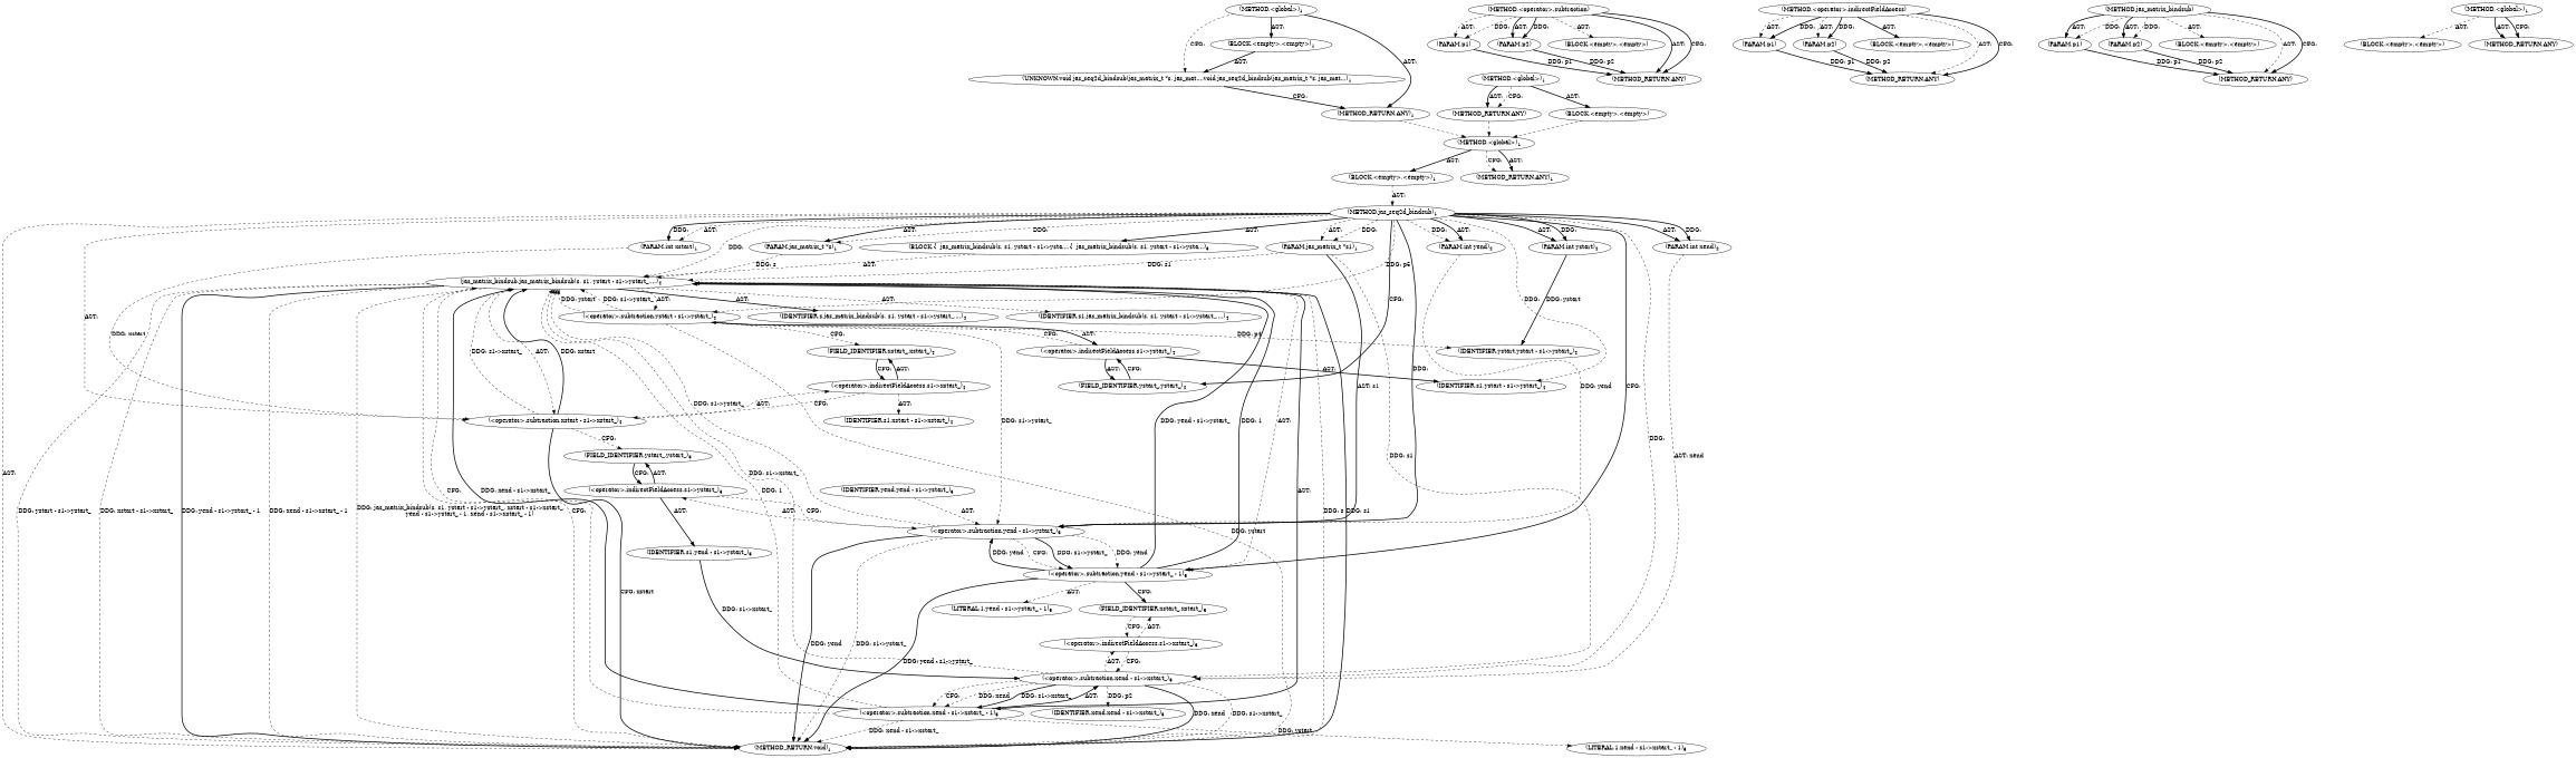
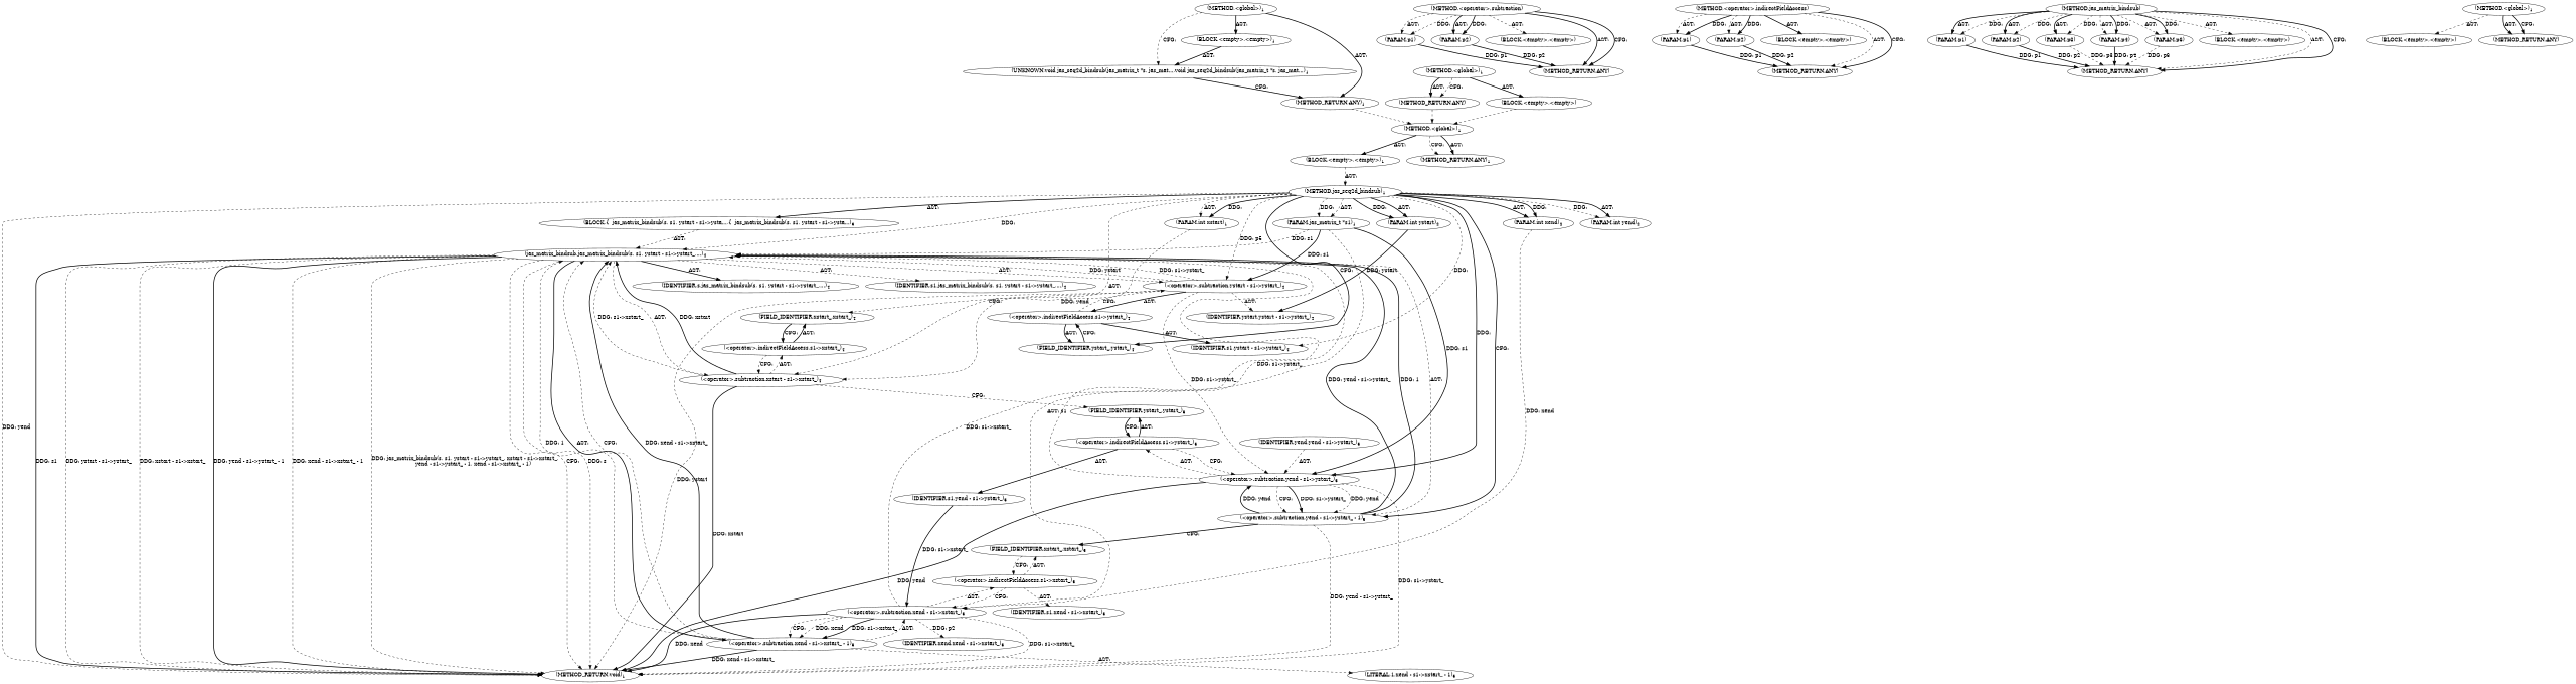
  digraph {
    edge [style=dashed]
    n1 [label=<(METHOD,&lt;global&gt;)<SUB>1</SUB>>]
    n2 [label=<(BLOCK,&lt;empty&gt;,&lt;empty&gt;)<SUB>1</SUB>>]
    n3 [label=<(METHOD_RETURN,ANY)<SUB>1</SUB>>]
    n4 [label=<(METHOD,jas_seq2d_bindsub)<SUB>1</SUB>>]
-   n5 [label=<(PARAM,jas_matrix_t *s)<SUB>1</SUB>>]
    n6 [label=<(PARAM,jas_matrix_t *s1)<SUB>1</SUB>>]
    n7 [label=<(PARAM,int xstart)<SUB>1</SUB>>]
    n8 [label=<(PARAM,int ystart)<SUB>2</SUB>>]
    n9 [label=<(PARAM,int xend)<SUB>2</SUB>>]
    n10 [label=<(PARAM,int yend)<SUB>2</SUB>>]
    n11 [label=<(BLOCK,{  	jas_matrix_bindsub(s, s1, ystart - s1-&gt;ysta...,{  	jas_matrix_bindsub(s, s1, ystart - s1-&gt;ysta...)<SUB>3</SUB>>]
    n12 [label=<(jas_matrix_bindsub,jas_matrix_bindsub(s, s1, ystart - s1-&gt;ystart_,...)<SUB>4</SUB>>]
    n13 [label=<(&lt;operator&gt;.subtraction,ystart - s1-&gt;ystart_)<SUB>4</SUB>>]
    n14 [label=<(FIELD_IDENTIFIER,ystart_,ystart_)<SUB>4</SUB>>]
    n15 [label=<(&lt;operator&gt;.subtraction,xstart - s1-&gt;xstart_)<SUB>4</SUB>>]
    n16 [label=<(&lt;operator&gt;.subtraction,yend - s1-&gt;ystart_ - 1)<SUB>5</SUB>>]
    n17 [label=<(&lt;operator&gt;.subtraction,yend - s1-&gt;ystart_)<SUB>5</SUB>>]
    n18 [label=<(&lt;operator&gt;.subtraction,xend - s1-&gt;xstart_)<SUB>5</SUB>>]
    n19 [label=<(METHOD_RETURN,void)<SUB>1</SUB>>]
    n20 [label=<(IDENTIFIER,s1,ystart - s1-&gt;ystart_)<SUB>4</SUB>>]
    n21 [label=<(IDENTIFIER,ystart,ystart - s1-&gt;ystart_)<SUB>4</SUB>>]
    n22 [label=<(&lt;operator&gt;.subtraction,xend - s1-&gt;xstart_ - 1)<SUB>5</SUB>>]
    n23 [label=<(IDENTIFIER,s,jas_matrix_bindsub(s, s1, ystart - s1-&gt;ystart_,...)<SUB>4</SUB>>]
    n24 [label=<(IDENTIFIER,s1,jas_matrix_bindsub(s, s1, ystart - s1-&gt;ystart_,...)<SUB>4</SUB>>]
    n25 [label=<(&lt;operator&gt;.indirectFieldAccess,s1-&gt;ystart_)<SUB>4</SUB>>]
    n26 [label=<(FIELD_IDENTIFIER,xstart_,xstart_)<SUB>4</SUB>>]
    n27 [label=<(&lt;operator&gt;.indirectFieldAccess,s1-&gt;xstart_)<SUB>4</SUB>>]
    n28 [label=<(FIELD_IDENTIFIER,ystart_,ystart_)<SUB>5</SUB>>]
-   n29 [label=<(LITERAL,1,yend - s1-&gt;ystart_ - 1)<SUB>5</SUB>>]
    n30 [label=<(FIELD_IDENTIFIER,xstart_,xstart_)<SUB>5</SUB>>]
    n31 [label=<(&lt;operator&gt;.indirectFieldAccess,s1-&gt;ystart_)<SUB>5</SUB>>]
    n32 [label=<(LITERAL,1,xend - s1-&gt;xstart_ - 1)<SUB>5</SUB>>]
    n33 [label=<(IDENTIFIER,xend,xend - s1-&gt;xstart_)<SUB>5</SUB>>]
    n34 [label=<(&lt;operator&gt;.indirectFieldAccess,s1-&gt;xstart_)<SUB>5</SUB>>]
-   n35 [label=<(IDENTIFIER,s1,xstart - s1-&gt;xstart_)<SUB>4</SUB>>]
    n36 [label=<(IDENTIFIER,yend,yend - s1-&gt;ystart_)<SUB>5</SUB>>]
    n37 [label=<(IDENTIFIER,s1,yend - s1-&gt;ystart_)<SUB>5</SUB>>]
+   n38 [label=<(IDENTIFIER,s1,xend - s1-&gt;xstart_)<SUB>5</SUB>>]
    n39 [label=<(METHOD,&lt;operator&gt;.subtraction)>]
    n40 [label=<(PARAM,p1)>]
    n41 [label=<(PARAM,p2)>]
    n42 [label=<(BLOCK,&lt;empty&gt;,&lt;empty&gt;)>]
    n43 [label=<(METHOD_RETURN,ANY)>]
    n44 [label=<(METHOD,&lt;operator&gt;.indirectFieldAccess)>]
    n45 [label=<(PARAM,p1)>]
    n46 [label=<(PARAM,p2)>]
    n47 [label=<(BLOCK,&lt;empty&gt;,&lt;empty&gt;)>]
    n48 [label=<(METHOD_RETURN,ANY)>]
    n49 [label=<(METHOD,jas_matrix_bindsub)>]
    n50 [label=<(PARAM,p1)>]
    n51 [label=<(PARAM,p2)>]
+   n52 [label=<(PARAM,p3)>]
+   n53 [label=<(PARAM,p4)>]
+   n54 [label=<(PARAM,p6)>]
    n55 [label=<(BLOCK,&lt;empty&gt;,&lt;empty&gt;)>]
    n56 [label=<(METHOD_RETURN,ANY)>]
    n57 [label=<(METHOD,&lt;global&gt;)<SUB>1</SUB>>]
    n58 [label=<(BLOCK,&lt;empty&gt;,&lt;empty&gt;)>]
    n59 [label=<(METHOD_RETURN,ANY)>]
    n60 [label=<(METHOD,&lt;global&gt;)<SUB>1</SUB>>]
    n61 [label=<(BLOCK,&lt;empty&gt;,&lt;empty&gt;)<SUB>1</SUB>>]
    n62 [label=<(UNKNOWN,void jas_seq2d_bindsub(jas_matrix_t *s, jas_mat...,void jas_seq2d_bindsub(jas_matrix_t *s, jas_mat...)<SUB>1</SUB>>]
    n63 [label=<(METHOD_RETURN,ANY)<SUB>1</SUB>>]
    n64 [label=<(METHOD,&lt;global&gt;)<SUB>1</SUB>>]
    n65 [label=<(BLOCK,&lt;empty&gt;,&lt;empty&gt;)>]
    n66 [label=<(METHOD_RETURN,ANY)>]
    n1 -> n2 [label="AST: " style=bold]
    n1 -> n3 [label="AST: " style=bold]
    n1 -> n3 [label="CFG: "]
    n2 -> n4 [label="AST: "]
-   n4 -> n5 [label="AST: " style=bold]
-   n4 -> n5 [label="DDG: "]
    n4 -> n6 [label="AST: "]
    n4 -> n6 [label="DDG: "]
    n4 -> n7 [label="AST: "]
    n4 -> n7 [label="DDG: " style=bold]
    n4 -> n8 [label="AST: " style=bold]
    n4 -> n8 [label="DDG: " style=bold]
    n4 -> n9 [label="AST: " style=bold]
    n4 -> n9 [label="DDG: " style=bold]
    n4 -> n10 [label="AST: " style=bold]
    n4 -> n10 [label="DDG: "]
    n4 -> n11 [label="AST: " style=bold]
    n4 -> n12 [label="DDG: "]
    n4 -> n13 [label="DDG: p5"]
    n4 -> n14 [label="CFG: " style=bold]
    n4 -> n15 [label="AST: "]
    n4 -> n16 [label="CFG: " style=bold]
    n4 -> n17 [label="DDG: " style=bold]
-   n4 -> n18 [label="DDG: "]
-   n4 -> n19 [label="AST: "]
+   n4 -> n19 [label="DDG: yend"]
    n4 -> n20 [label="DDG: "]
-   n5 -> n12 [label="DDG: s"]
    n6 -> n12 [label="DDG: s1"]
-   n6 -> n17 [label="AST: s1" style=bold]
-   n6 -> n18 [label="DDG: s1"]
-   n7 -> n15 [label="DDG: xstart"]
+   n6 -> n13 [label="DDG: s1" style=bold]
+   n6 -> n17 [label="DDG: s1" style=bold]
+   n6 -> n18 [label="AST: s1"]
+   n7 -> n15 [label="DDG: yend"]
    n8 -> n21 [label="DDG: ystart" style=bold]
-   n9 -> n18 [label="AST: xend"]
-   n10 -> n17 [label="DDG: yend"]
+   n9 -> n18 [label="DDG: xend"]
    n11 -> n12 [label="AST: "]
    n12 -> n13 [label="AST: "]
    n12 -> n15 [label="AST: "]
    n12 -> n16 [label="AST: "]
    n12 -> n19 [label="CFG: "]
    n12 -> n19 [label="DDG: s"]
    n12 -> n19 [label="DDG: s1" style=bold]
    n12 -> n19 [label="DDG: ystart - s1-&gt;ystart_"]
    n12 -> n19 [label="DDG: xstart - s1-&gt;xstart_"]
    n12 -> n19 [label="DDG: yend - s1-&gt;ystart_ - 1" style=bold]
    n12 -> n19 [label="DDG: xend - s1-&gt;xstart_ - 1"]
    n12 -> n19 [label="DDG: jas_matrix_bindsub(s, s1, ystart - s1-&gt;ystart_, xstart - s1-&gt;xstart_,\n 	  yend - s1-&gt;ystart_ - 1, xend - s1-&gt;xstart_ - 1)"]
    n12 -> n22 [label="AST: " style=bold]
    n12 -> n23 [label="AST: " style=bold]
    n12 -> n24 [label="AST: "]
    n13 -> n12 [label="DDG: ystart"]
    n13 -> n12 [label="DDG: s1-&gt;ystart_"]
    n13 -> n17 [label="DDG: s1-&gt;ystart_"]
    n13 -> n19 [label="DDG: ystart"]
-   n13 -> n21 [label="DDG: p4"]
+   n13 -> n21 [label="AST: "]
    n13 -> n25 [label="AST: " style=bold]
    n13 -> n26 [label="CFG: "]
    n14 -> n25 [label="CFG: " style=bold]
    n15 -> n12 [label="DDG: xstart" style=bold]
    n15 -> n12 [label="DDG: s1-&gt;xstart_"]
-   n15 -> n19 [label="CFG: xstart" style=bold]
+   n15 -> n19 [label="DDG: xstart" style=bold]
    n15 -> n27 [label="AST: "]
    n15 -> n28 [label="CFG: "]
    n16 -> n12 [label="DDG: yend - s1-&gt;ystart_" style=bold]
    n16 -> n12 [label="DDG: 1" style=bold]
    n16 -> n17 [label="DDG: yend" style=bold]
-   n16 -> n19 [label="DDG: yend - s1-&gt;ystart_" style=bold]
-   n16 -> n29 [label="AST: "]
+   n16 -> n19 [label="DDG: yend - s1-&gt;ystart_"]
    n16 -> n30 [label="CFG: " style=bold]
    n17 -> n12 [label="DDG: s1-&gt;ystart_"]
    n17 -> n16 [label="CFG: "]
    n17 -> n16 [label="DDG: yend"]
    n17 -> n16 [label="DDG: s1-&gt;ystart_" style=bold]
    n17 -> n19 [label="DDG: yend" style=bold]
    n17 -> n19 [label="DDG: s1-&gt;ystart_"]
    n17 -> n31 [label="AST: "]
    n18 -> n12 [label="DDG: s1-&gt;xstart_"]
    n18 -> n19 [label="DDG: xend" style=bold]
    n18 -> n19 [label="DDG: s1-&gt;xstart_"]
    n18 -> n22 [label="CFG: "]
    n18 -> n22 [label="DDG: xend"]
    n18 -> n22 [label="DDG: s1-&gt;xstart_" style=bold]
    n18 -> n33 [label="DDG: p2"]
    n18 -> n34 [label="AST: "]
    n22 -> n12 [label="CFG: "]
    n22 -> n12 [label="DDG: xend - s1-&gt;xstart_" style=bold]
    n22 -> n12 [label="DDG: 1"]
-   n22 -> n18 [label="AST: " style=bold]
-   n22 -> n19 [label="DDG: xend - s1-&gt;xstart_"]
-   n22 -> n32 [label="DDG: ystart"]
+   n22 -> n18 [label="AST: "]
+   n22 -> n19 [label="DDG: xend - s1-&gt;xstart_" style=bold]
+   n22 -> n32 [label="AST: "]
    n25 -> n13 [label="CFG: "]
    n25 -> n14 [label="AST: " style=bold]
    n25 -> n20 [label="AST: " style=bold]
    n26 -> n27 [label="CFG: " style=bold]
    n27 -> n15 [label="CFG: "]
    n27 -> n26 [label="AST: " style=bold]
-   n27 -> n35 [label="AST: "]
    n28 -> n31 [label="CFG: " style=bold]
    n30 -> n34 [label="CFG: "]
    n31 -> n17 [label="CFG: "]
    n31 -> n28 [label="AST: " style=bold]
    n31 -> n37 [label="AST: " style=bold]
    n34 -> n18 [label="CFG: "]
    n34 -> n30 [label="AST: "]
+   n34 -> n38 [label="AST: "]
    n36 -> n17 [label="AST: "]
    n37 -> n18 [label="DDG: s1-&gt;xstart_" style=bold]
    n39 -> n40 [label="AST: "]
    n39 -> n40 [label="DDG: "]
    n39 -> n41 [label="AST: " style=bold]
    n39 -> n41 [label="DDG: " style=bold]
    n39 -> n42 [label="AST: "]
    n39 -> n43 [label="AST: " style=bold]
    n39 -> n43 [label="CFG: " style=bold]
    n40 -> n43 [label="DDG: p1" style=bold]
    n41 -> n43 [label="DDG: p2" style=bold]
    n44 -> n45 [label="AST: "]
    n44 -> n45 [label="DDG: " style=bold]
    n44 -> n46 [label="AST: "]
    n44 -> n46 [label="DDG: " style=bold]
    n44 -> n47 [label="AST: " style=bold]
    n44 -> n48 [label="AST: "]
    n44 -> n48 [label="CFG: " style=bold]
    n45 -> n48 [label="DDG: p1" style=bold]
    n46 -> n48 [label="DDG: p2" style=bold]
    n49 -> n50 [label="AST: " style=bold]
    n49 -> n50 [label="DDG: "]
    n49 -> n51 [label="AST: " style=bold]
    n49 -> n51 [label="DDG: "]
+   n49 -> n52 [label="AST: " style=bold]
+   n49 -> n52 [label="DDG: "]
+   n49 -> n53 [label="AST: "]
+   n49 -> n53 [label="DDG: " style=bold]
+   n49 -> n54 [label="AST: "]
+   n49 -> n54 [label="DDG: " style=bold]
    n49 -> n55 [label="AST: "]
    n49 -> n56 [label="AST: "]
    n49 -> n56 [label="CFG: " style=bold]
    n50 -> n56 [label="DDG: p1" style=bold]
    n51 -> n56 [label="DDG: p2" style=bold]
+   n52 -> n56 [label="DDG: p3"]
+   n53 -> n56 [label="DDG: p4" style=bold]
+   n54 -> n56 [label="DDG: p6"]
    n57 -> n58 [label="AST: "]
    n57 -> n59 [label="AST: " style=bold]
    n57 -> n59 [label="CFG: " style=bold]
    n60 -> n61 [label="AST: " style=bold]
    n60 -> n62 [label="CFG: "]
    n60 -> n63 [label="AST: " style=bold]
    n61 -> n62 [label="AST: " style=bold]
    n62 -> n63 [label="CFG: " style=bold]
    n63 -> n1
    n64 -> n65 [label="AST: " style=bold]
    n64 -> n66 [label="AST: " style=bold]
    n64 -> n66 [label="CFG: "]
    n65 -> n1
    n66 -> n1
  }
